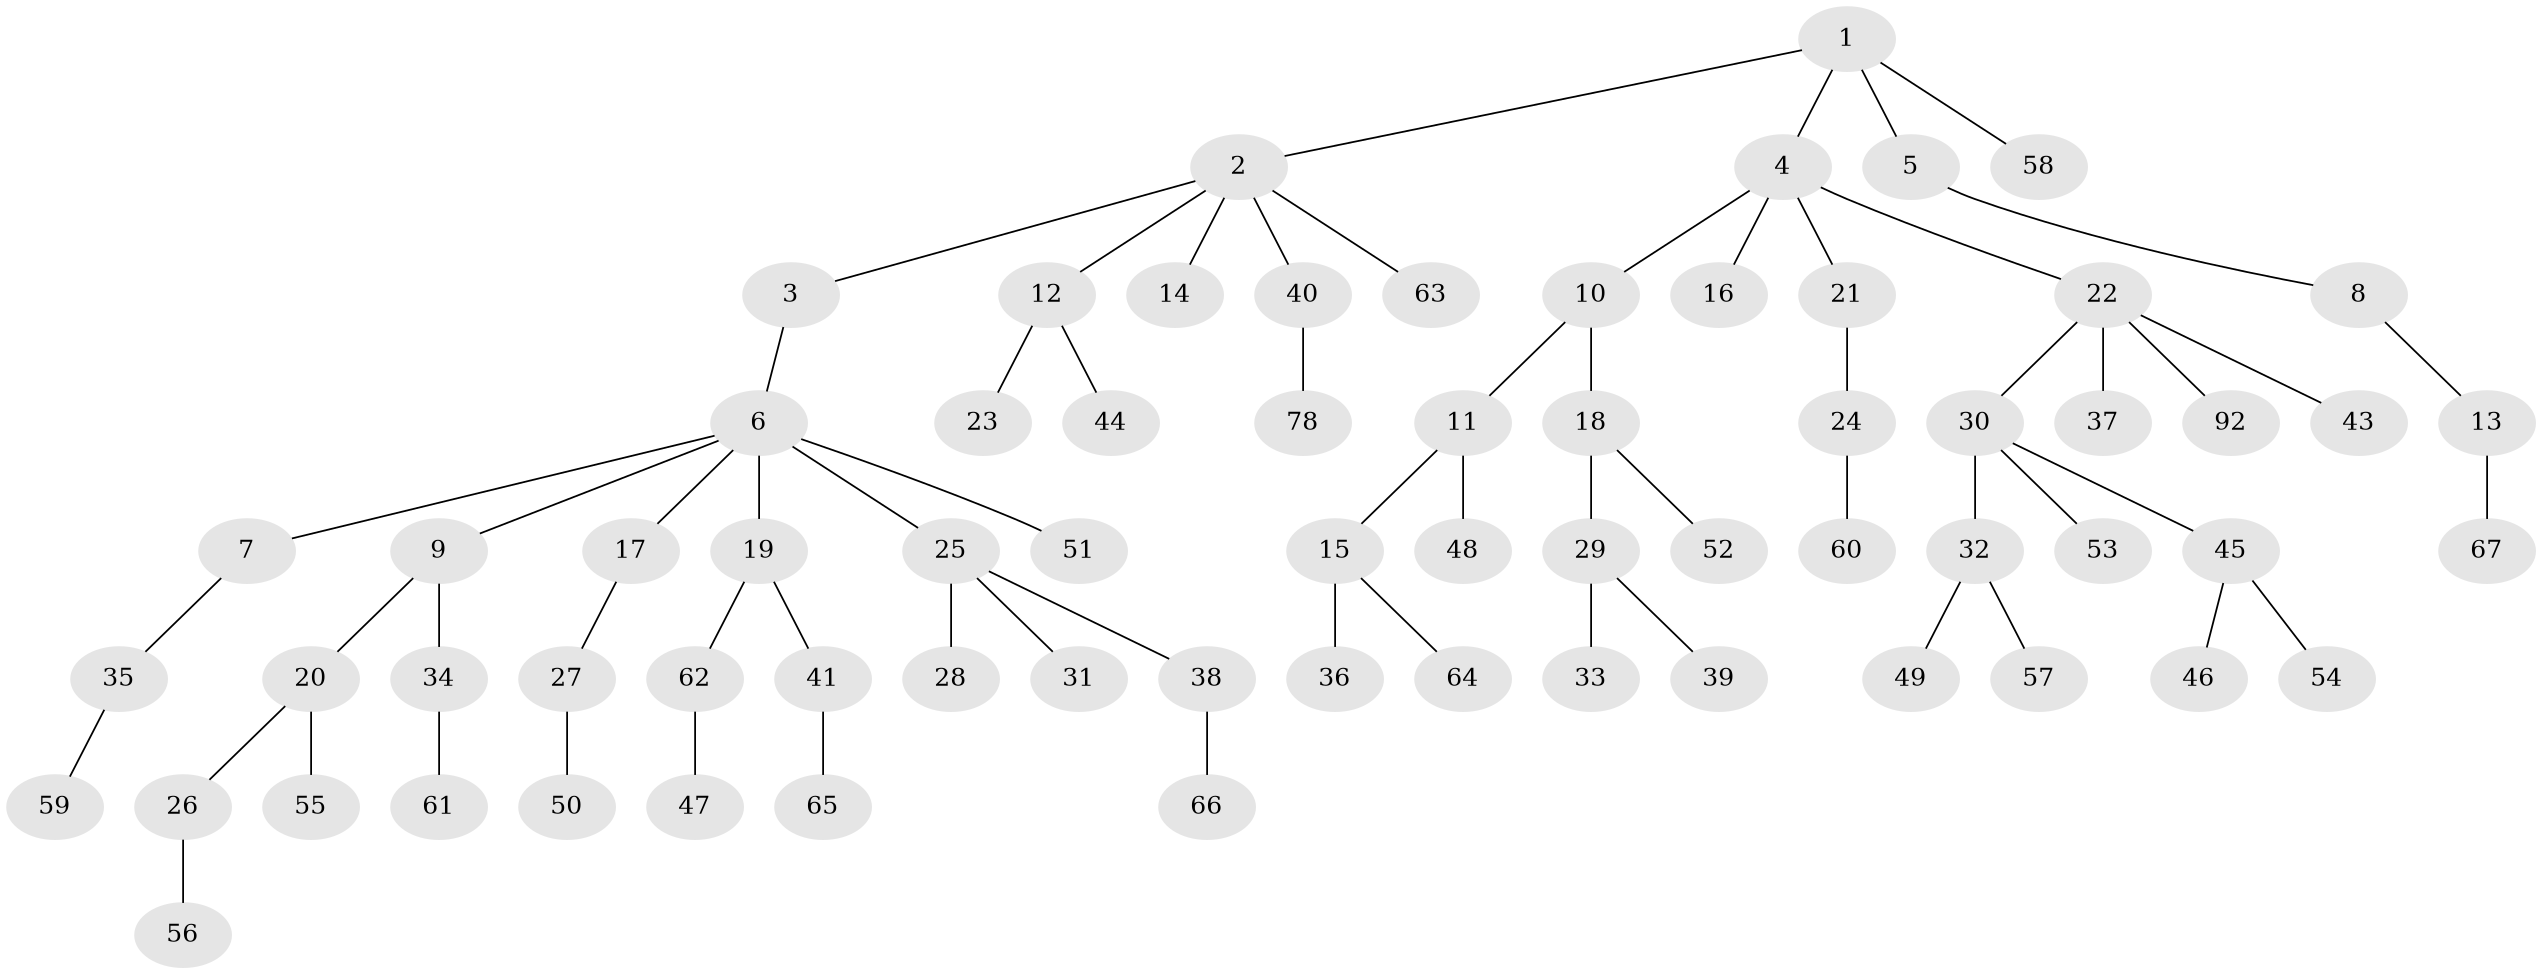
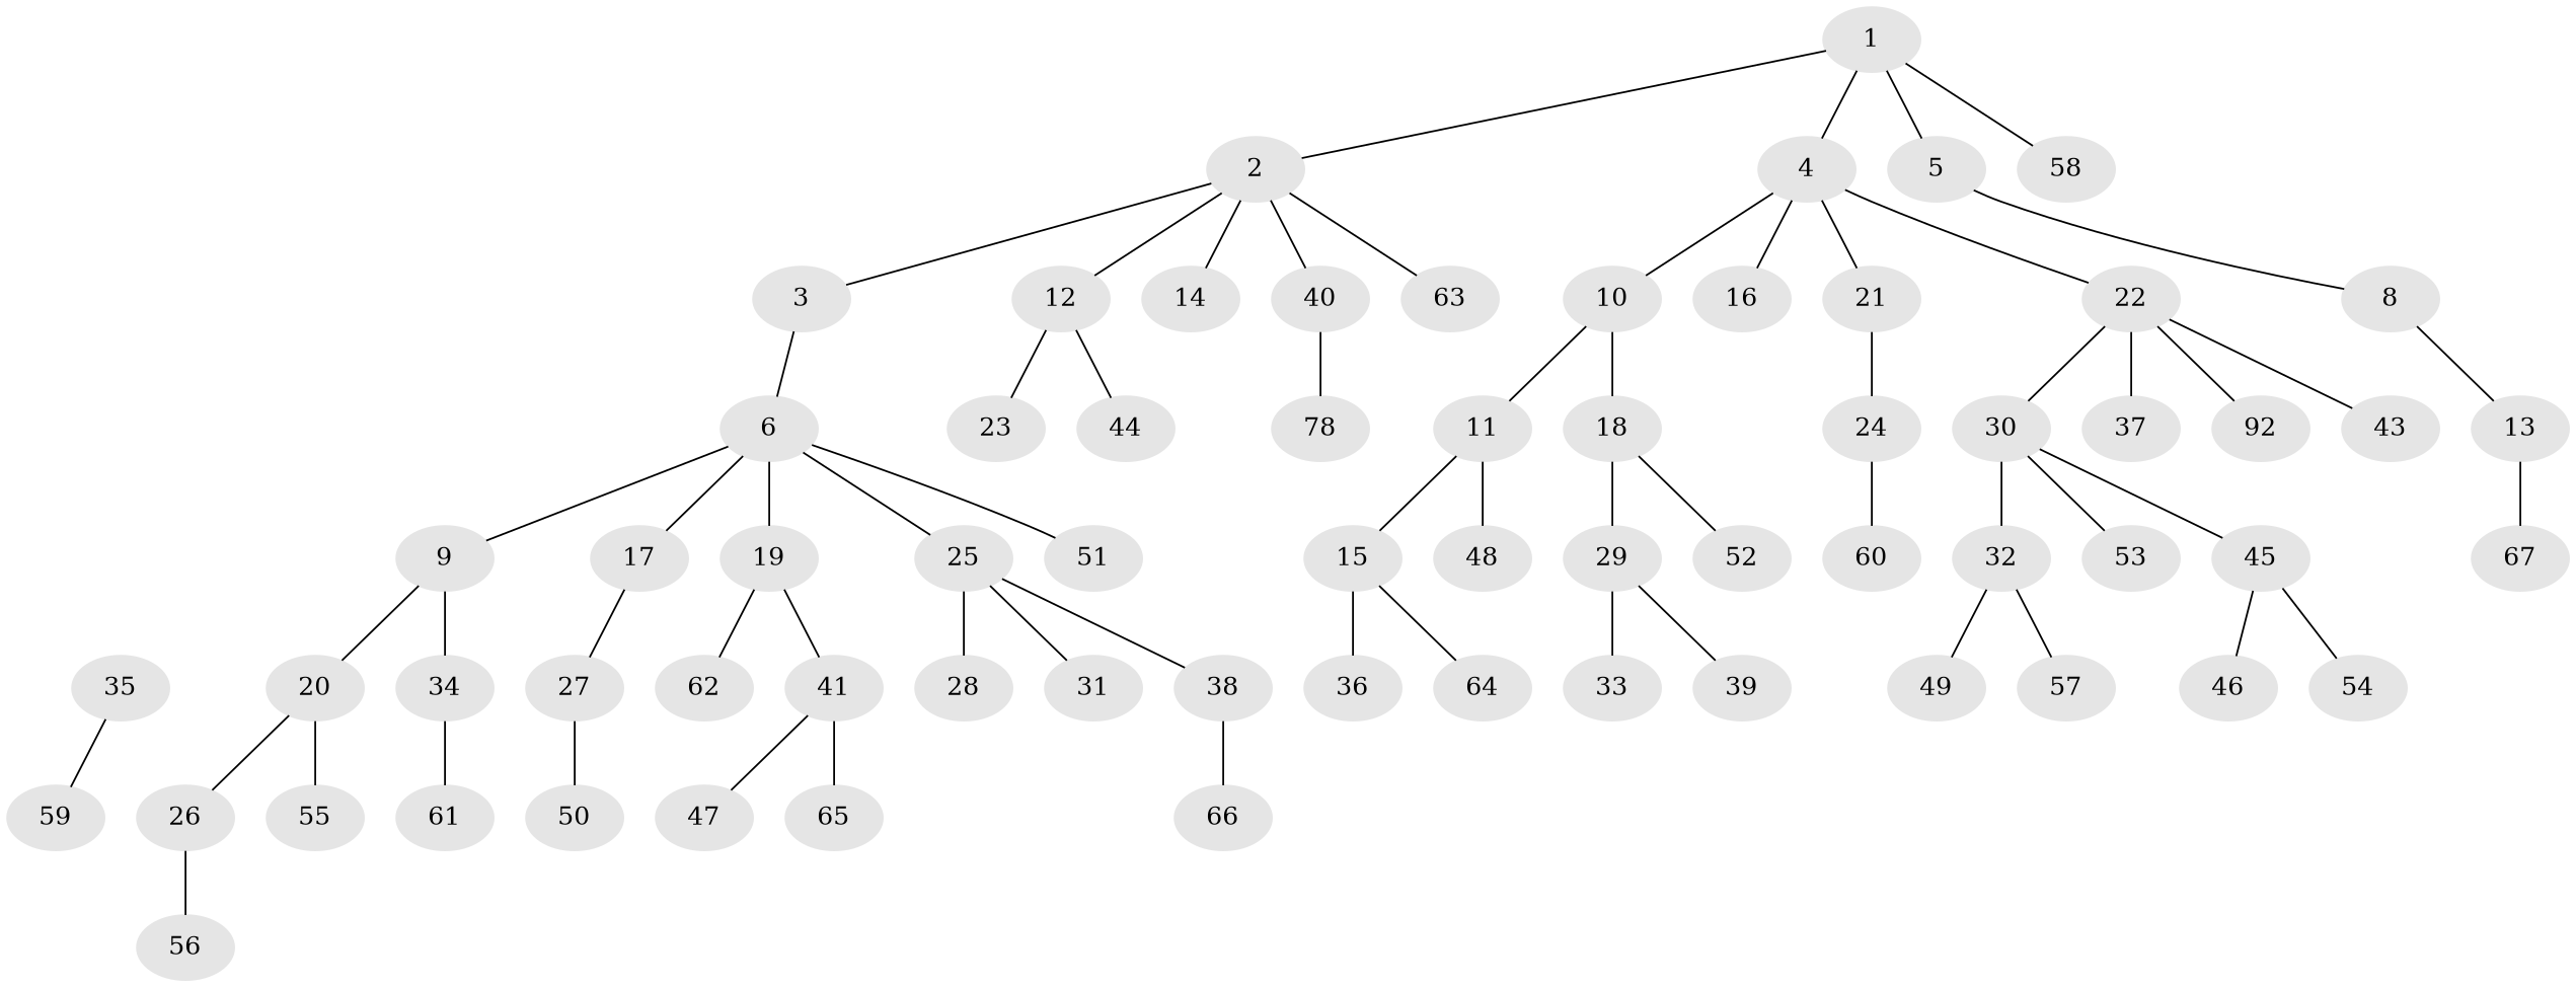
  graph {
    node [color=gray90 style=filled]
    1
    2
    4
    5
    58
    3
    12
    14
    40
    63
    10
    16
    21
    22
    8
    6
    23
    44
    n19 [label=78]
-   7
    9
    17
    19
    25
    51
    11
    18
    24
    30
    37
    n31 [label=92]
    43
    13
    35
    20
    34
    27
    41
    62
    28
    31
    38
    59
    67
    26
    55
    61
    15
    48
    29
    52
    36
    64
    50
    33
    39
    47
    65
    56
    60
    32
    53
    45
    66
    49
    57
    46
    54
    1 -- 2
    1 -- 4
    1 -- 5
    1 -- 58
    2 -- 3
    2 -- 12
    2 -- 14
    2 -- 40
    2 -- 63
    4 -- 10
    4 -- 16
    4 -- 21
    4 -- 22
    5 -- 8
    3 -- 6
    12 -- 23
    12 -- 44
    40 -- n19
    10 -- 11
    10 -- 18
    21 -- 24
    22 -- 30
    22 -- 37
    22 -- n31
    22 -- 43
    8 -- 13
-   6 -- 7
    6 -- 9
    6 -- 17
    6 -- 19
    6 -- 25
    6 -- 51
-   7 -- 35
    9 -- 20
    9 -- 34
    17 -- 27
    19 -- 41
    19 -- 62
    25 -- 28
    25 -- 31
    25 -- 38
    11 -- 15
    11 -- 48
    18 -- 29
    18 -- 52
    24 -- 60
    30 -- 32
    30 -- 53
    30 -- 45
    13 -- 67
    35 -- 59
    20 -- 26
    20 -- 55
    34 -- 61
    27 -- 50
-   62 -- 47
+   41 -- 47
    41 -- 65
    38 -- 66
    26 -- 56
    15 -- 36
    15 -- 64
    29 -- 33
    29 -- 39
    32 -- 49
    32 -- 57
    45 -- 46
    45 -- 54
  }
